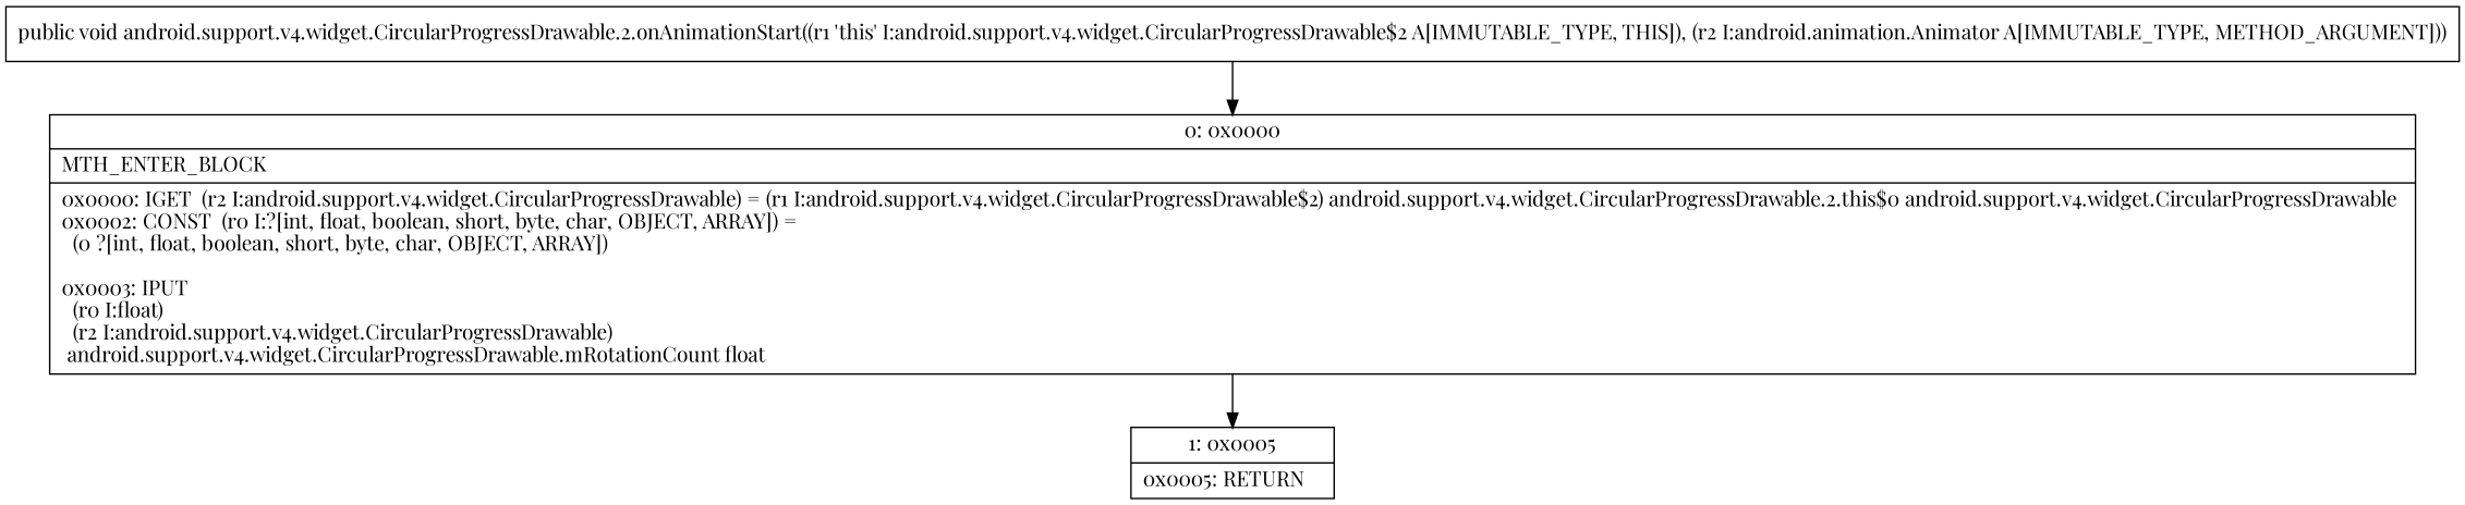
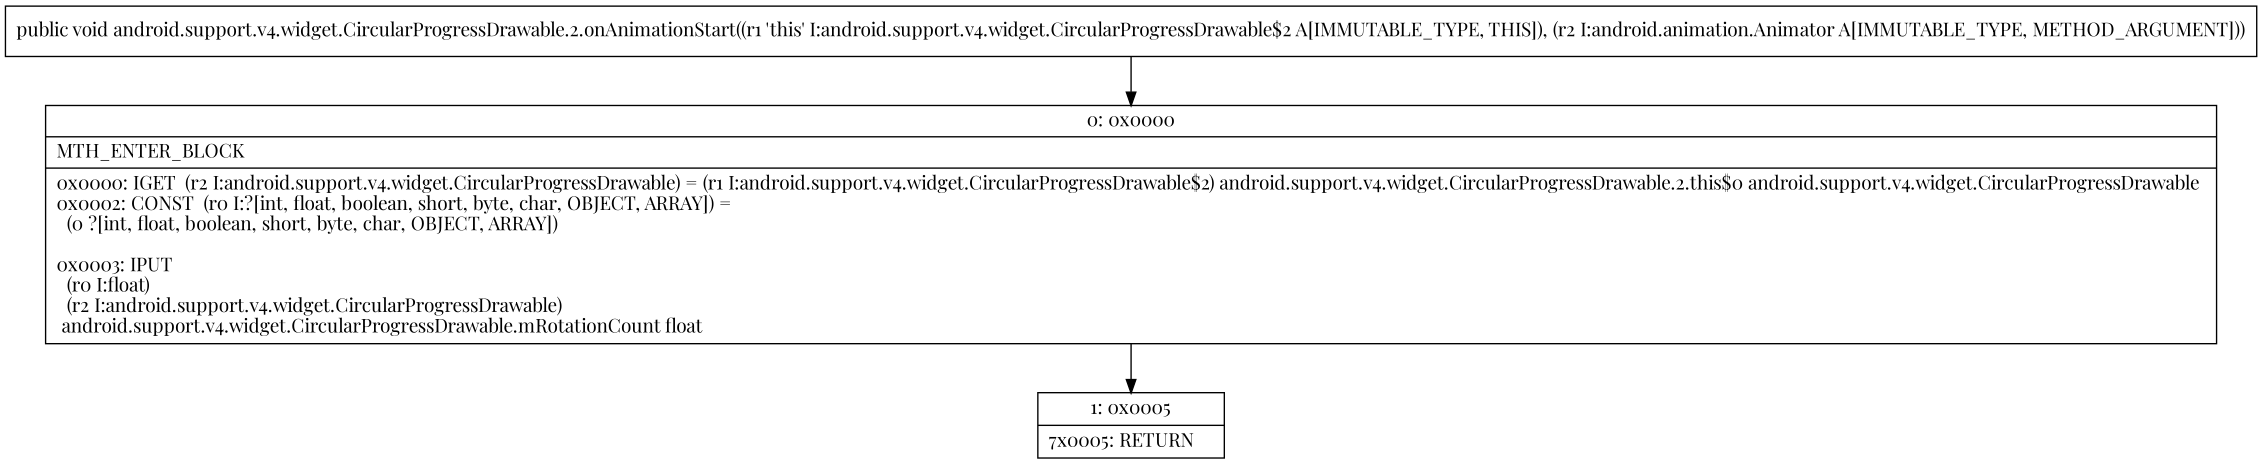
  digraph {
    fontname="Playfair Display"
    node [shape=record fontname="Playfair Display"]
    edge [fontname="Playfair Display"]
    n1 [label="{0\:\ 0x0000|MTH_ENTER_BLOCK\l|0x0000: IGET  (r2 I:android.support.v4.widget.CircularProgressDrawable) = (r1 I:android.support.v4.widget.CircularProgressDrawable$2) android.support.v4.widget.CircularProgressDrawable.2.this$0 android.support.v4.widget.CircularProgressDrawable \l0x0002: CONST  (r0 I:?[int, float, boolean, short, byte, char, OBJECT, ARRAY]) = \l  (0 ?[int, float, boolean, short, byte, char, OBJECT, ARRAY])\l \l0x0003: IPUT  \l  (r0 I:float)\l  (r2 I:android.support.v4.widget.CircularProgressDrawable)\l android.support.v4.widget.CircularProgressDrawable.mRotationCount float \l}"]
-   n2 [label="{1\:\ 0x0005|0x0005: RETURN   \l}"]
+   n2 [label="{1\:\ 0x0005|7x0005: RETURN   \l}"]
    n3 [label="{public void android.support.v4.widget.CircularProgressDrawable.2.onAnimationStart((r1 'this' I:android.support.v4.widget.CircularProgressDrawable$2 A[IMMUTABLE_TYPE, THIS]), (r2 I:android.animation.Animator A[IMMUTABLE_TYPE, METHOD_ARGUMENT])) }"]
    n1 -> n2
    n3 -> n1
  }
